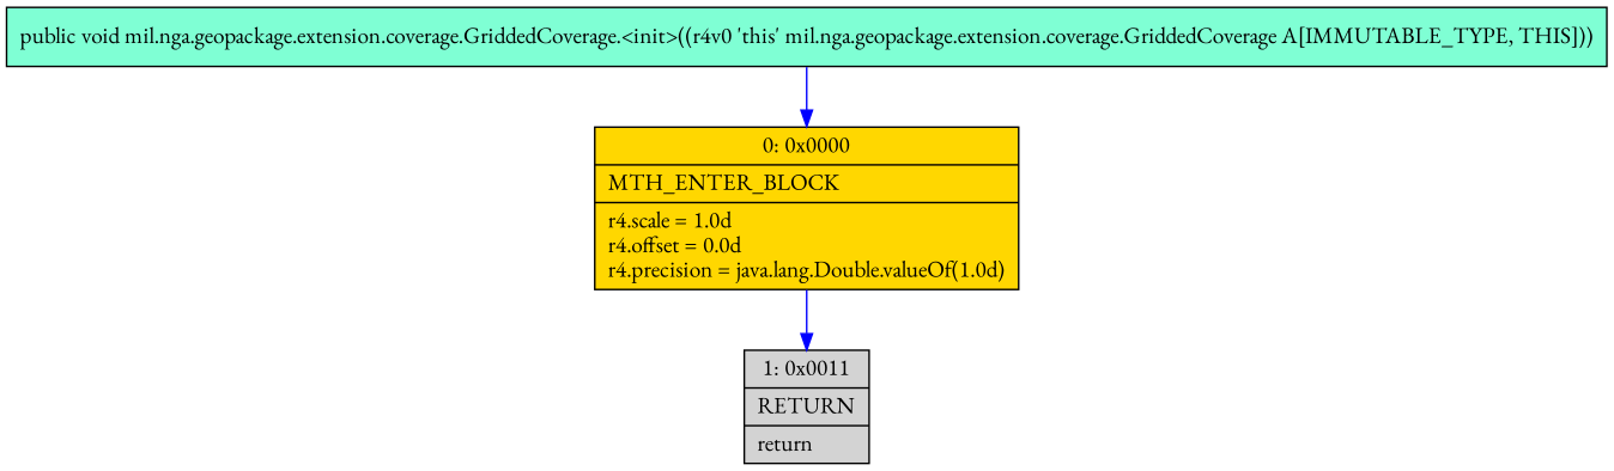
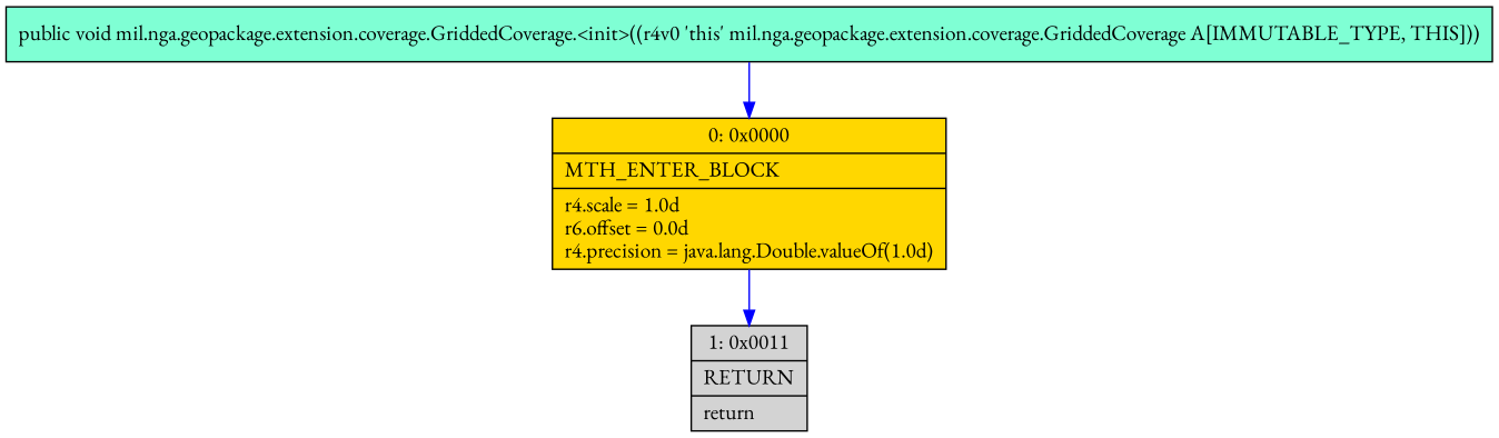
  digraph {
    fontname="EB Garamond"
    node [shape=record style=filled fontname="EB Garamond"]
    edge [color=blue fontname="EB Garamond"]
-   n1 [label="{0\:\ 0x0000|MTH_ENTER_BLOCK\l|r4.scale = 1.0d\lr4.offset = 0.0d\lr4.precision = java.lang.Double.valueOf(1.0d)\l}" fillcolor=gold]
+   n1 [label="{0\:\ 0x0000|MTH_ENTER_BLOCK\l|r4.scale = 1.0d\lr6.offset = 0.0d\lr4.precision = java.lang.Double.valueOf(1.0d)\l}" fillcolor=gold]
    n2 [label="{1\:\ 0x0011|RETURN\l|return\l}" fillcolor=lightgrey]
    n3 [label="{public void mil.nga.geopackage.extension.coverage.GriddedCoverage.\<init\>((r4v0 'this' mil.nga.geopackage.extension.coverage.GriddedCoverage A[IMMUTABLE_TYPE, THIS])) }" fillcolor=aquamarine]
    n1 -> n2
    n3 -> n1
  }
